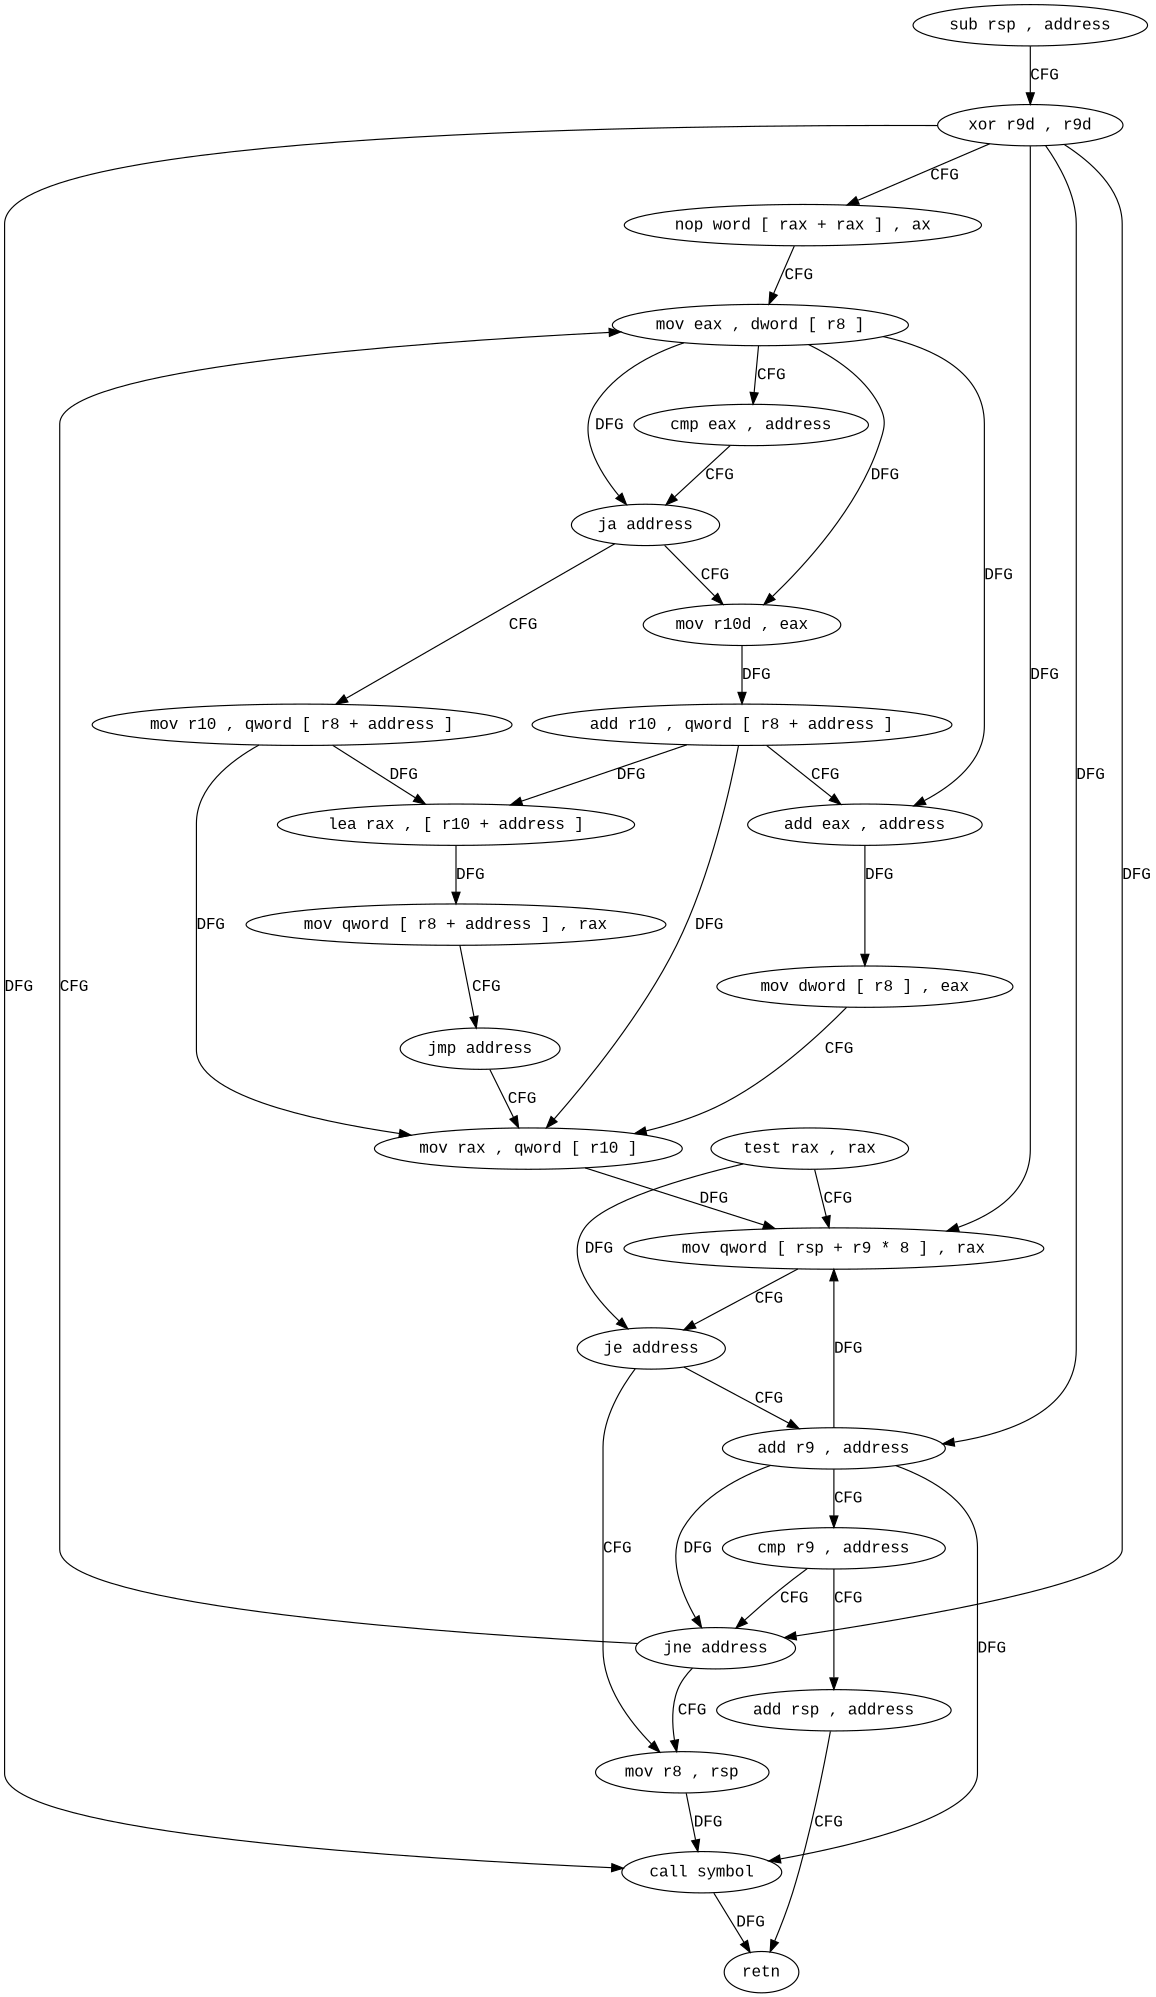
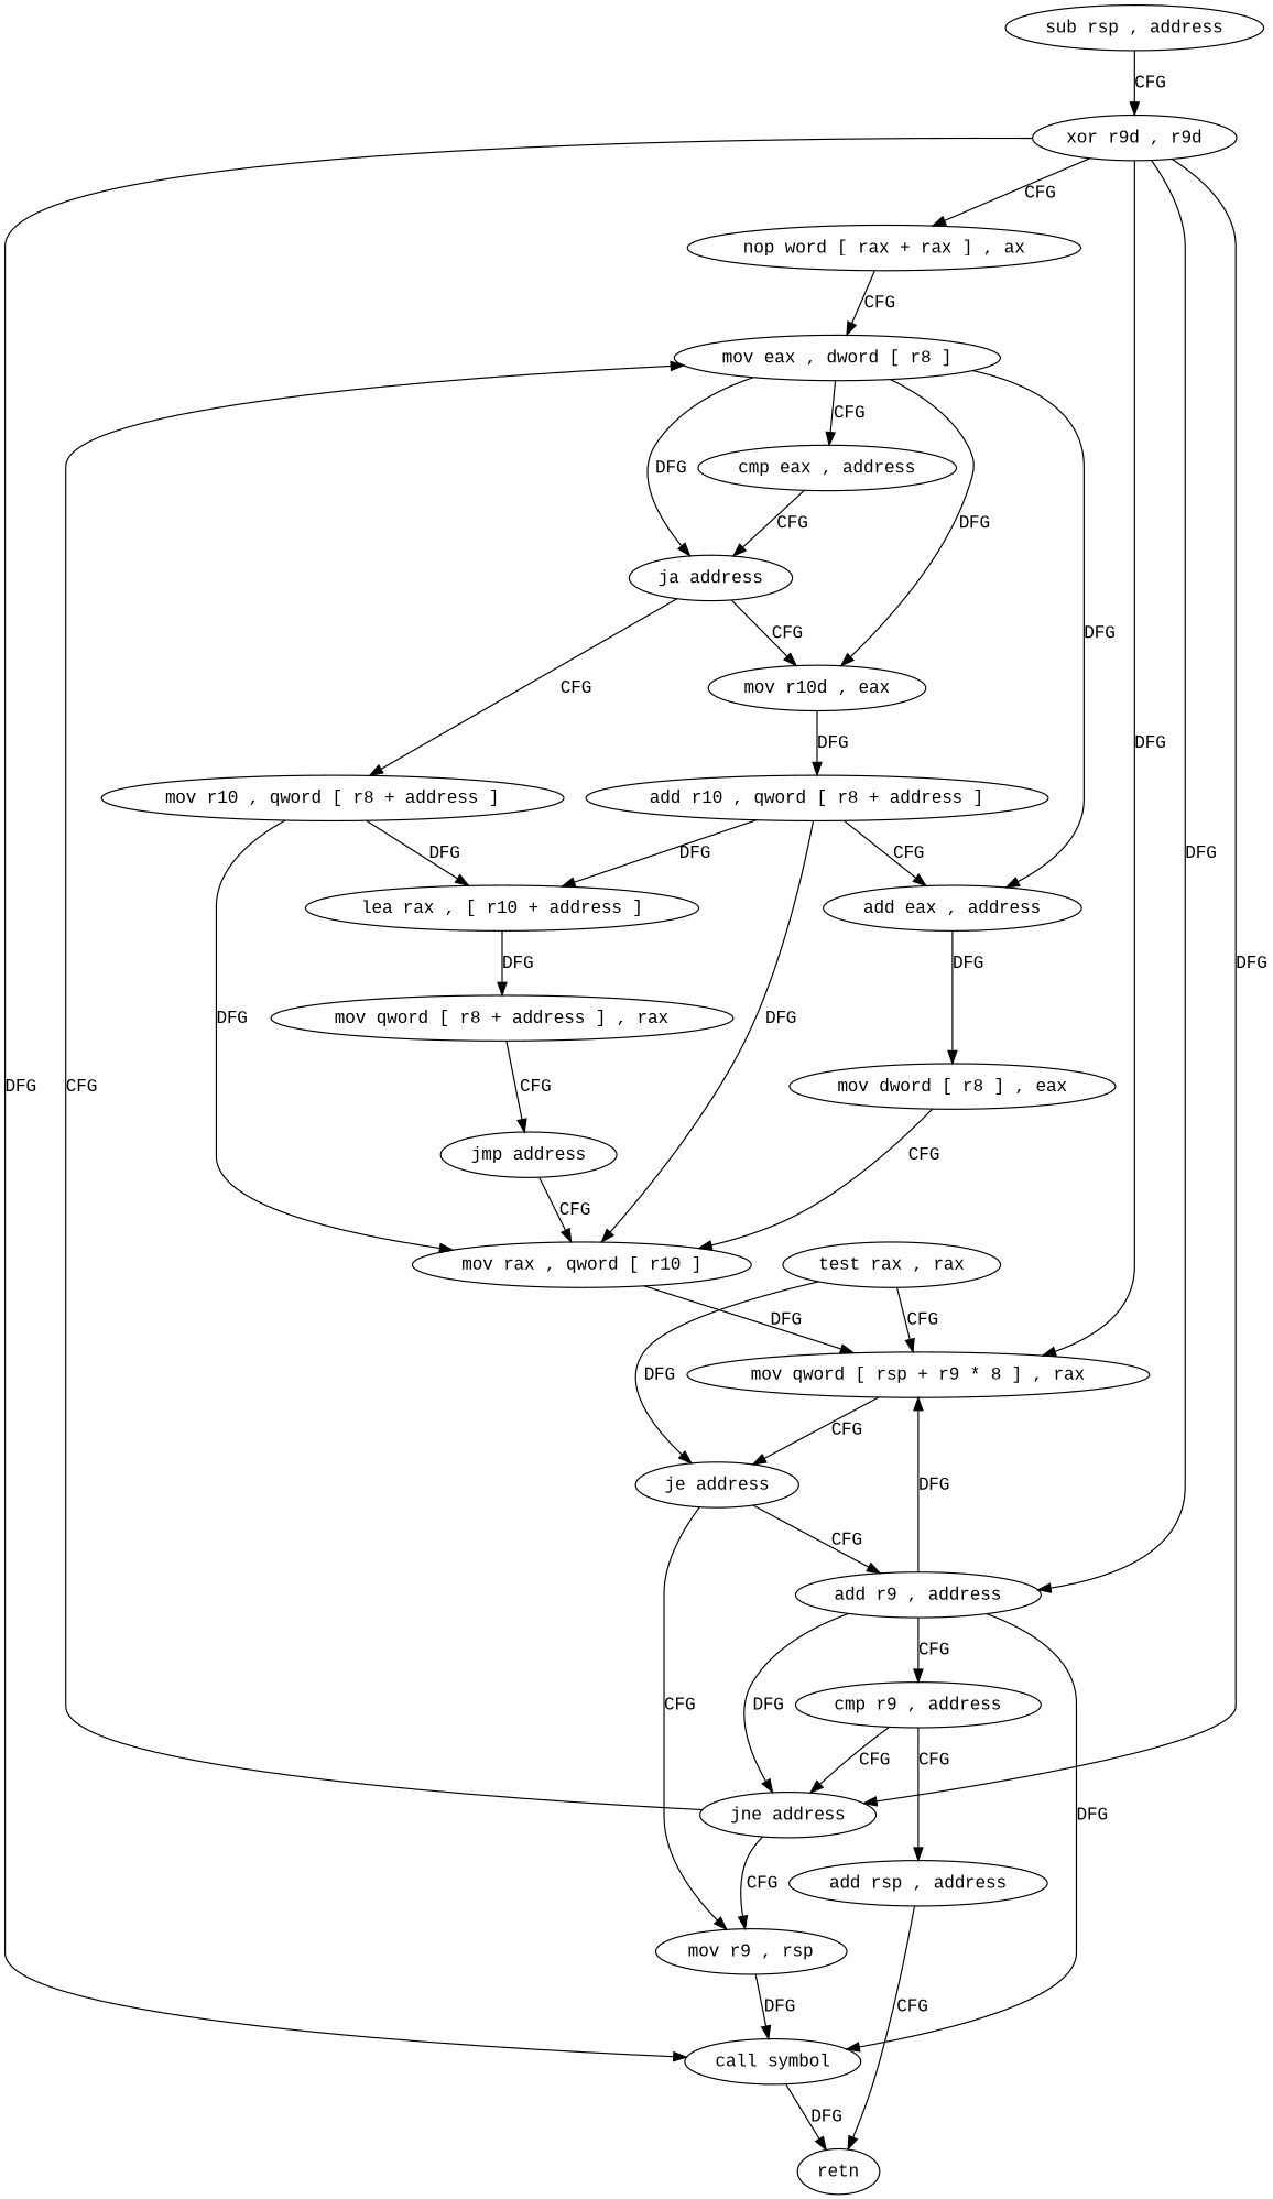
  digraph {
    fontname="Liberation Mono"
    node [fontname="Liberation Mono"]
    edge [fontname="Liberation Mono"]
    n1 [label="sub rsp , address"]
    n2 [label="xor r9d , r9d"]
    n3 [label="nop word [ rax + rax ] , ax"]
    n4 [label="mov qword [ rsp + r9 * 8 ] , rax"]
    n5 [label="add r9 , address"]
    n6 [label="call symbol"]
    n7 [label="jne address"]
    n8 [label="mov eax , dword [ r8 ]"]
    n9 [label="je address"]
    n10 [label="cmp r9 , address"]
    n11 [label=retn]
-   n12 [label="mov r8 , rsp"]
+   n12 [label="mov r9 , rsp"]
    n13 [label="mov r10d , eax"]
    n14 [label="add eax , address"]
    n15 [label="cmp eax , address"]
    n16 [label="ja address"]
    n17 [label="add r10 , qword [ r8 + address ]"]
    n18 [label="mov dword [ r8 ] , eax"]
    n19 [label="mov r10 , qword [ r8 + address ]"]
    n20 [label="lea rax , [ r10 + address ]"]
    n21 [label="mov rax , qword [ r10 ]"]
    n22 [label="mov qword [ r8 + address ] , rax"]
    n23 [label="jmp address"]
    n24 [label="test rax , rax"]
    n25 [label="add rsp , address"]
    n1 -> n2 [label=CFG]
    n2 -> n3 [label=CFG]
    n2 -> n4 [label=DFG]
    n2 -> n5 [label=DFG]
    n2 -> n6 [label=DFG]
    n2 -> n7 [label=DFG]
    n3 -> n8 [label=CFG]
    n4 -> n9 [label=CFG]
    n5 -> n4 [label=DFG]
    n5 -> n6 [label=DFG]
    n5 -> n7 [label=DFG]
    n5 -> n10 [label=CFG]
    n6 -> n11 [label=DFG]
    n7 -> n8 [label=CFG]
    n7 -> n12 [label=CFG]
    n8 -> n13 [label=DFG]
    n8 -> n14 [label=DFG]
    n8 -> n15 [label=CFG]
    n8 -> n16 [label=DFG]
    n9 -> n5 [label=CFG]
    n9 -> n12 [label=CFG]
    n10 -> n7 [label=CFG]
    n10 -> n25 [label=CFG]
    n12 -> n6 [label=DFG]
    n13 -> n17 [label=DFG]
    n14 -> n18 [label=DFG]
    n15 -> n16 [label=CFG]
    n16 -> n13 [label=CFG]
    n16 -> n19 [label=CFG]
    n17 -> n14 [label=CFG]
    n17 -> n20 [label=DFG]
    n17 -> n21 [label=DFG]
    n18 -> n21 [label=CFG]
    n19 -> n20 [label=DFG]
    n19 -> n21 [label=DFG]
    n20 -> n22 [label=DFG]
    n21 -> n4 [label=DFG]
    n22 -> n23 [label=CFG]
    n23 -> n21 [label=CFG]
    n24 -> n4 [label=CFG]
    n24 -> n9 [label=DFG]
    n25 -> n11 [label=CFG]
  }
